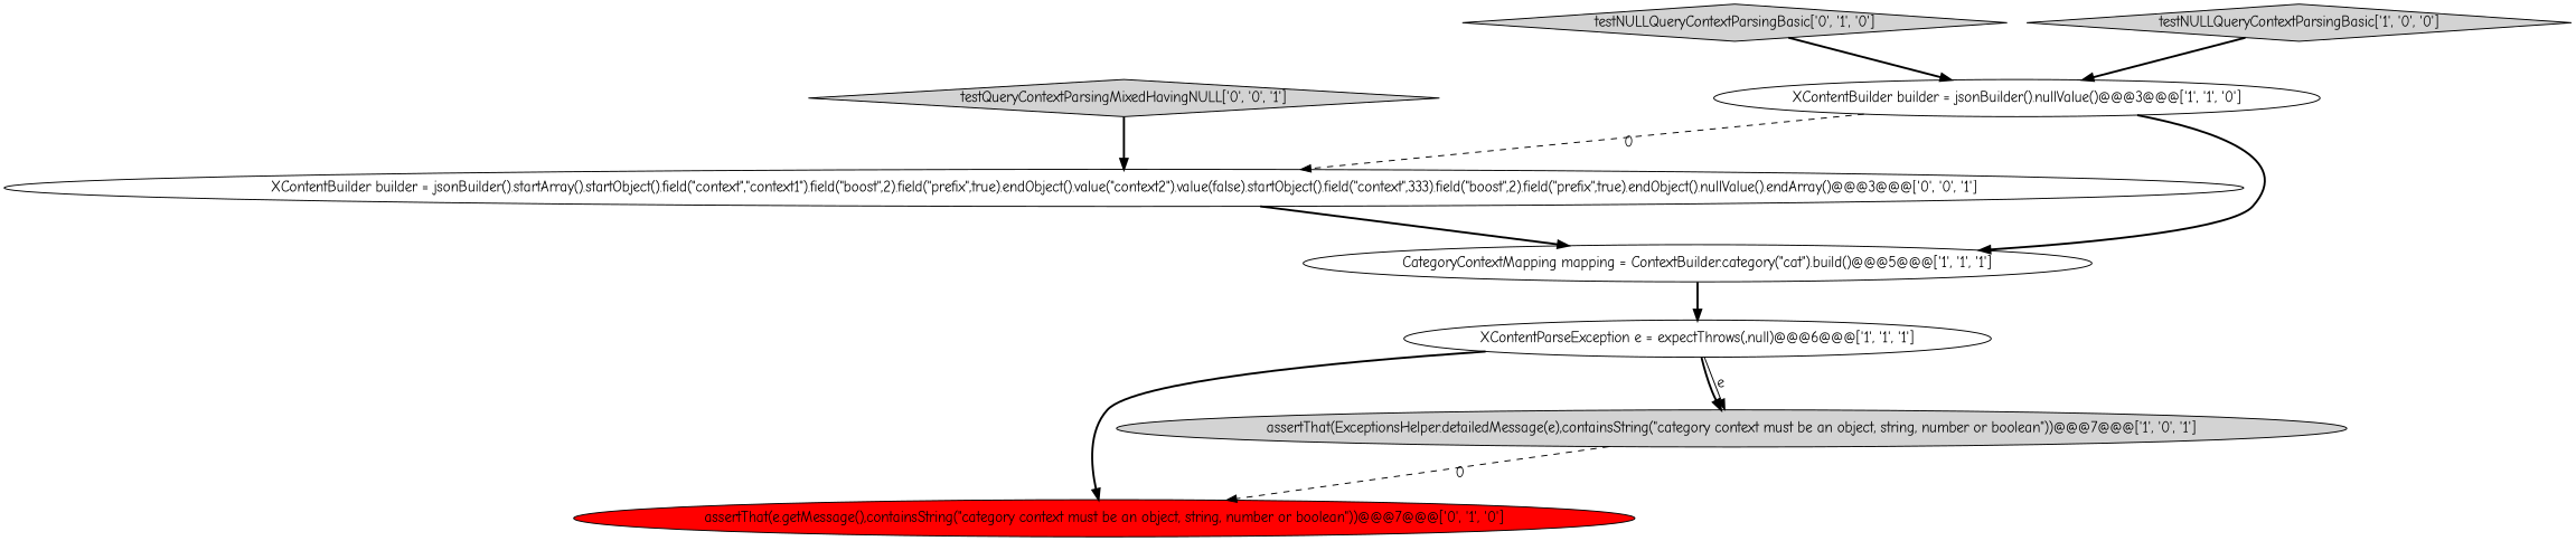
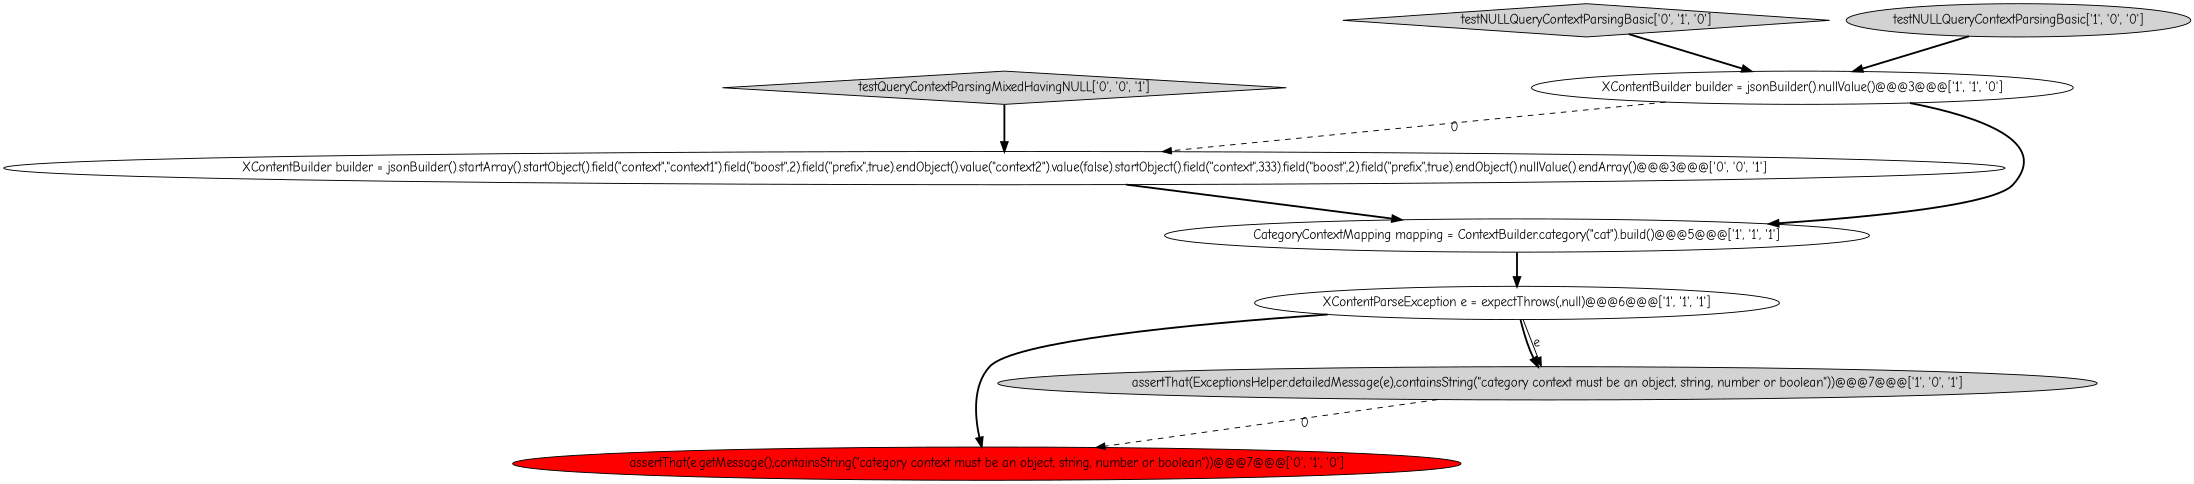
  digraph {
    fontname="Comic Neue"
    node [fillcolor=white shape=ellipse style=filled fontname="Comic Neue"]
    edge [style=bold fontname="Comic Neue"]
    n1 [fillcolor=red label="assertThat(e.getMessage(),containsString(\"category context must be an object, string, number or boolean\"))@@@7@@@['0', '1', '0']"]
    n2 [label="CategoryContextMapping mapping = ContextBuilder.category(\"cat\").build()@@@5@@@['1', '1', '1']"]
    n3 [label="XContentParseException e = expectThrows(,null)@@@6@@@['1', '1', '1']"]
    n4 [fillcolor=lightgray label="testNULLQueryContextParsingBasic['0', '1', '0']" shape=diamond]
    n5 [label="XContentBuilder builder = jsonBuilder().nullValue()@@@3@@@['1', '1', '0']"]
    n6 [fillcolor=lightgray label="assertThat(ExceptionsHelper.detailedMessage(e),containsString(\"category context must be an object, string, number or boolean\"))@@@7@@@['1', '0', '1']"]
    n7 [label="XContentBuilder builder = jsonBuilder().startArray().startObject().field(\"context\",\"context1\").field(\"boost\",2).field(\"prefix\",true).endObject().value(\"context2\").value(false).startObject().field(\"context\",333).field(\"boost\",2).field(\"prefix\",true).endObject().nullValue().endArray()@@@3@@@['0', '0', '1']"]
    n8 [fillcolor=lightgray label="testQueryContextParsingMixedHavingNULL['0', '0', '1']" shape=diamond]
-   n9 [fillcolor=lightgray label="testNULLQueryContextParsingBasic['1', '0', '0']" shape=diamond]
+   n9 [fillcolor=lightgray label="testNULLQueryContextParsingBasic['1', '0', '0']"]
    n2 -> n3
    n3 -> n1
    n3 -> n6
    n3 -> n6 [label=e style=solid]
    n4 -> n5
    n5 -> n2
    n5 -> n7 [label=0 style=dashed]
    n6 -> n1 [label=0 style=dashed]
    n7 -> n2
    n8 -> n7
    n9 -> n5
  }
